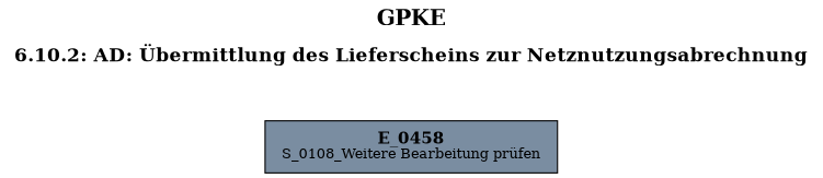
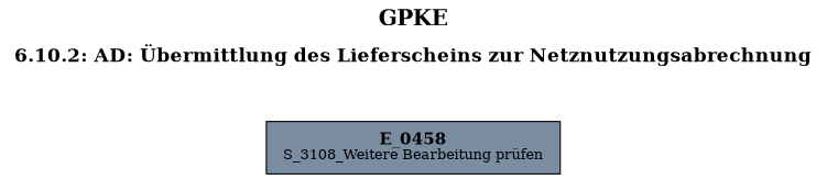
  digraph {
    concentrate=true
    label=<<B><FONT POINT-SIZE="18">GPKE</FONT></B><BR/><BR/><B><FONT POINT-SIZE="16">6.10.2: AD: Übermittlung des Lieferscheins zur Netznutzungsabrechnung</FONT></B><BR/><BR/><BR/><BR/>>
    labelloc=t
    pack=true
    packmode=array
    rankdir=TB
-   n1 [fillcolor="#7a8da1" label=<<B>E_0458</B><BR align="center"/><FONT point-size="12">S_0108_Weitere Bearbeitung prüfen</FONT><BR align="center"/>> margin="0.2,0.12" shape=box style=filled]
+   n1 [fillcolor="#7a8da1" label=<<B>E_0458</B><BR align="center"/><FONT point-size="12">S_3108_Weitere Bearbeitung prüfen</FONT><BR align="center"/>> margin="0.2,0.12" shape=box style=filled]
  }
